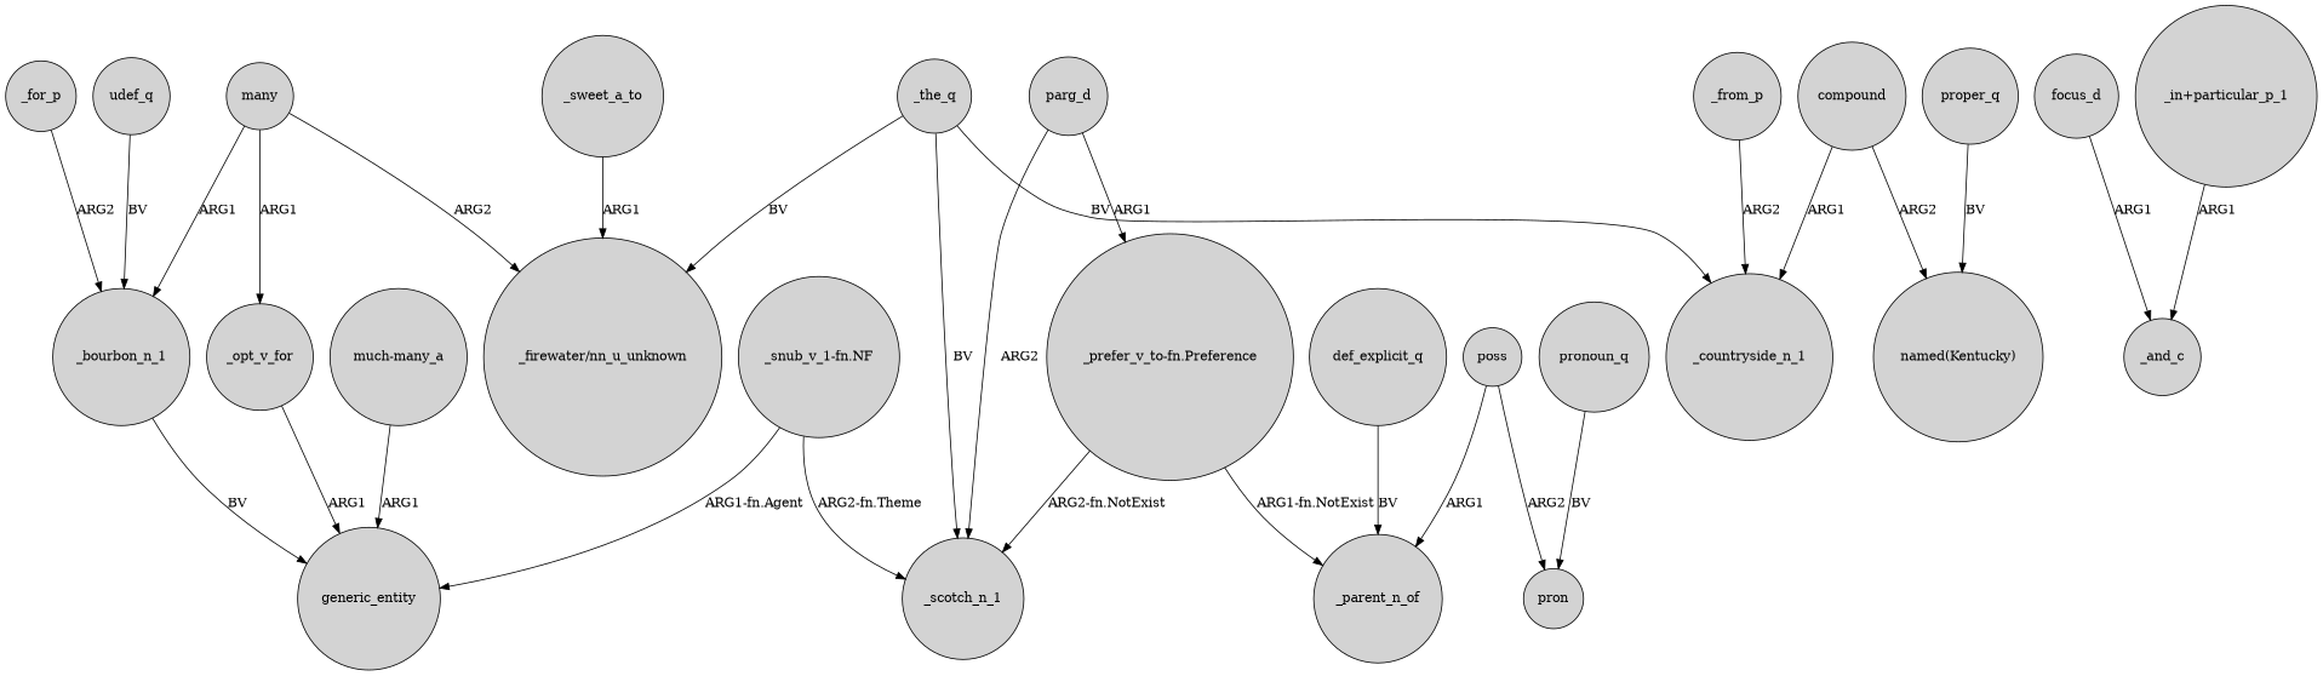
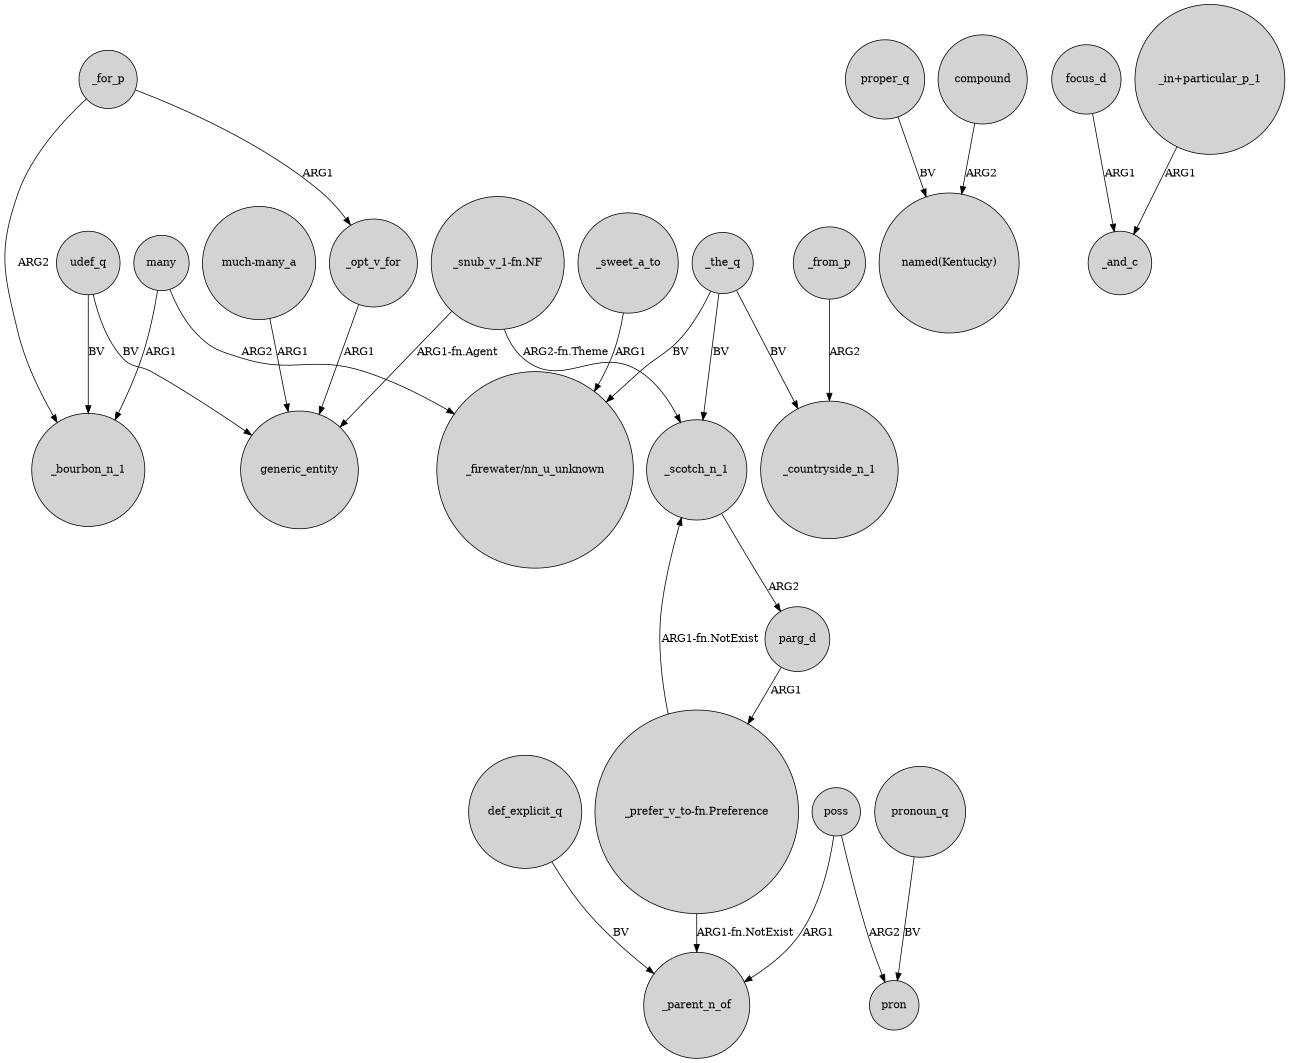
  digraph {
    node [shape=circle style=filled]
    _for_p
    _bourbon_n_1
    _opt_v_for
    generic_entity
    udef_q
    poss
    pron
    _parent_n_of
    def_explicit_q
    "much-many_a"
    _the_q
    _scotch_n_1
    _countryside_n_1
    "_firewater/nn_u_unknown"
    "_snub_v_1-fn.NF"
    _from_p
    "_prefer_v_to-fn.Preference"
    proper_q
    "named(Kentucky)"
    focus_d
    _and_c
    "_in+particular_p_1"
    pronoun_q
    compound
    parg_d
    _sweet_a_to
    n27 [label=many]
    _for_p -> _bourbon_n_1 [label=ARG2]
-   n27 -> _opt_v_for [label=ARG1]
+   _for_p -> _opt_v_for [label=ARG1]
    _opt_v_for -> generic_entity [label=ARG1]
    udef_q -> _bourbon_n_1 [label=BV]
-   _bourbon_n_1 -> generic_entity [label=BV]
+   udef_q -> generic_entity [label=BV]
    poss -> pron [label=ARG2]
    poss -> _parent_n_of [label=ARG1]
    def_explicit_q -> _parent_n_of [label=BV]
    "much-many_a" -> generic_entity [label=ARG1]
    _the_q -> _scotch_n_1 [label=BV]
    _the_q -> _countryside_n_1 [label=BV]
    _the_q -> "_firewater/nn_u_unknown" [label=BV]
    "_snub_v_1-fn.NF" -> generic_entity [label="ARG1-fn.Agent"]
    "_snub_v_1-fn.NF" -> _scotch_n_1 [label="ARG2-fn.Theme"]
    _from_p -> _countryside_n_1 [label=ARG2]
    "_prefer_v_to-fn.Preference" -> _parent_n_of [label="ARG1-fn.NotExist"]
-   "_prefer_v_to-fn.Preference" -> _scotch_n_1 [label="ARG2-fn.NotExist"]
+   "_prefer_v_to-fn.Preference" -> _scotch_n_1 [label="ARG1-fn.NotExist"]
    proper_q -> "named(Kentucky)" [label=BV]
    focus_d -> _and_c [label=ARG1]
    "_in+particular_p_1" -> _and_c [label=ARG1]
    pronoun_q -> pron [label=BV]
-   compound -> _countryside_n_1 [label=ARG1]
    compound -> "named(Kentucky)" [label=ARG2]
-   parg_d -> _scotch_n_1 [label=ARG2]
+   _scotch_n_1 -> parg_d [label=ARG2]
    parg_d -> "_prefer_v_to-fn.Preference" [label=ARG1]
    _sweet_a_to -> "_firewater/nn_u_unknown" [label=ARG1]
    n27 -> _bourbon_n_1 [label=ARG1]
    n27 -> "_firewater/nn_u_unknown" [label=ARG2]
  }
